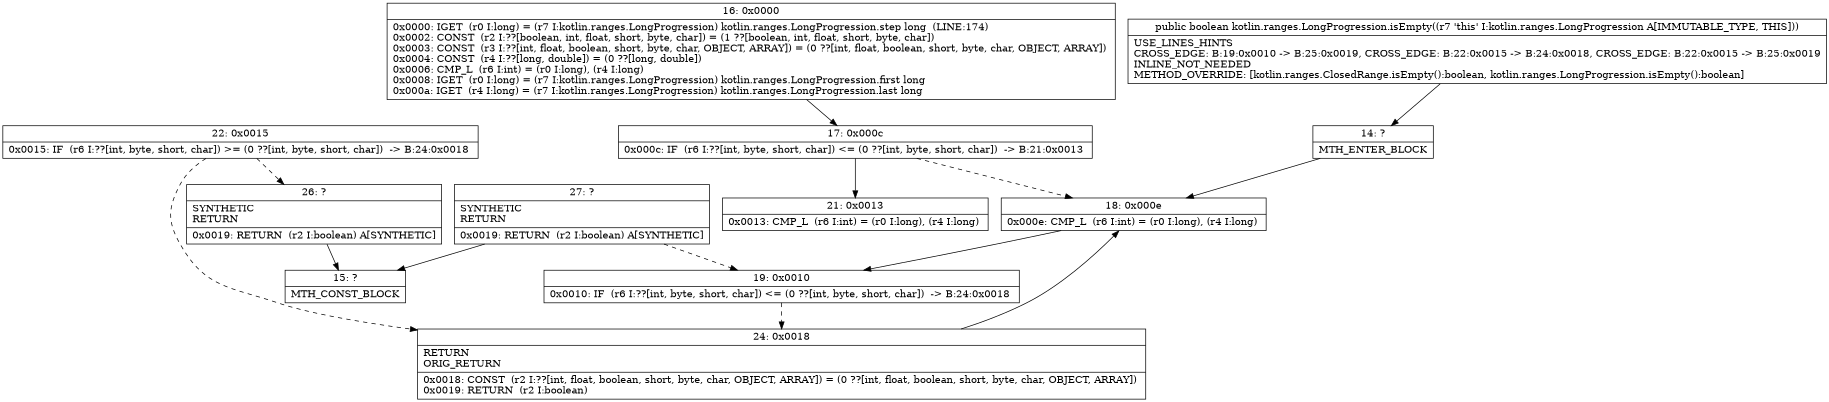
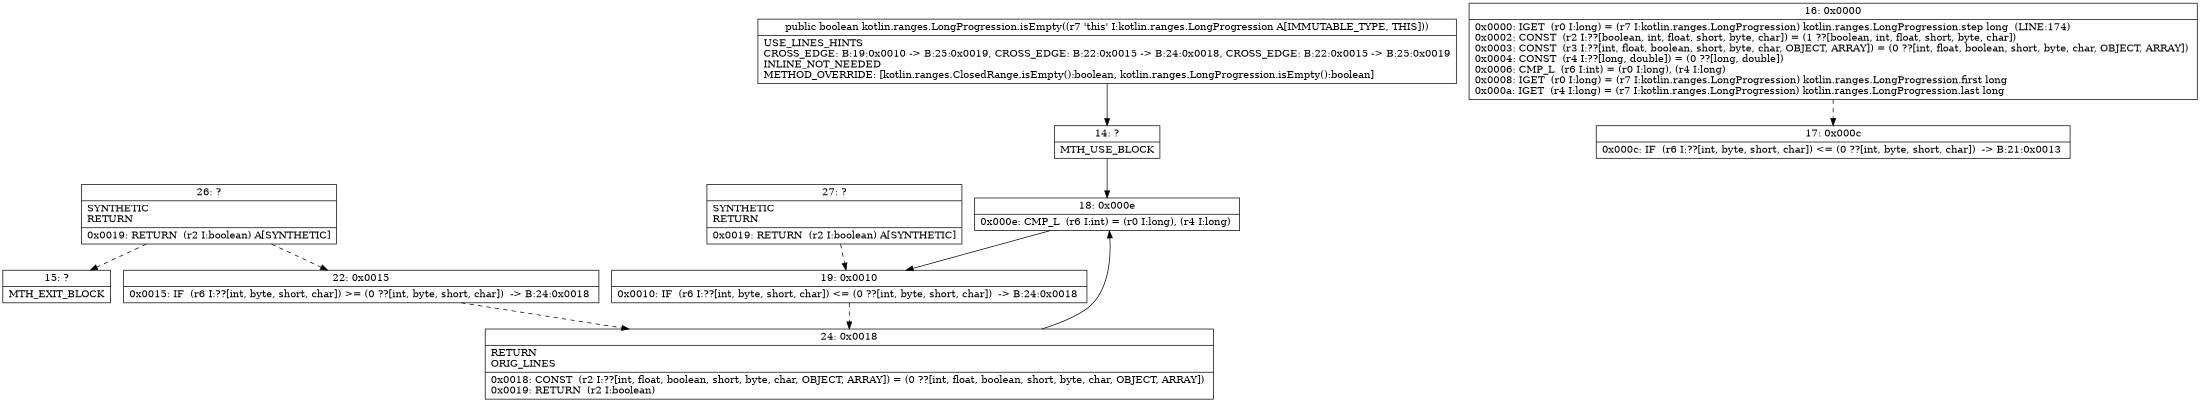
  digraph {
    node [shape=record]
-   n1 [label="{14\:\ ?|MTH_ENTER_BLOCK\l}"]
+   n1 [label="{14\:\ ?|MTH_USE_BLOCK\l}"]
    n2 [label="{18\:\ 0x000e|0x000e: CMP_L  (r6 I:int) = (r0 I:long), (r4 I:long) \l}"]
    n3 [label="{16\:\ 0x0000|0x0000: IGET  (r0 I:long) = (r7 I:kotlin.ranges.LongProgression) kotlin.ranges.LongProgression.step long  (LINE:174)\l0x0002: CONST  (r2 I:??[boolean, int, float, short, byte, char]) = (1 ??[boolean, int, float, short, byte, char]) \l0x0003: CONST  (r3 I:??[int, float, boolean, short, byte, char, OBJECT, ARRAY]) = (0 ??[int, float, boolean, short, byte, char, OBJECT, ARRAY]) \l0x0004: CONST  (r4 I:??[long, double]) = (0 ??[long, double]) \l0x0006: CMP_L  (r6 I:int) = (r0 I:long), (r4 I:long) \l0x0008: IGET  (r0 I:long) = (r7 I:kotlin.ranges.LongProgression) kotlin.ranges.LongProgression.first long \l0x000a: IGET  (r4 I:long) = (r7 I:kotlin.ranges.LongProgression) kotlin.ranges.LongProgression.last long \l}"]
    n4 [label="{17\:\ 0x000c|0x000c: IF  (r6 I:??[int, byte, short, char]) \<= (0 ??[int, byte, short, char])  \-\> B:21:0x0013 \l}"]
-   n5 [label="{21\:\ 0x0013|0x0013: CMP_L  (r6 I:int) = (r0 I:long), (r4 I:long) \l}"]
    n6 [label="{19\:\ 0x0010|0x0010: IF  (r6 I:??[int, byte, short, char]) \<= (0 ??[int, byte, short, char])  \-\> B:24:0x0018 \l}"]
-   n7 [label="{24\:\ 0x0018|RETURN\lORIG_RETURN\l|0x0018: CONST  (r2 I:??[int, float, boolean, short, byte, char, OBJECT, ARRAY]) = (0 ??[int, float, boolean, short, byte, char, OBJECT, ARRAY]) \l0x0019: RETURN  (r2 I:boolean) \l}"]
+   n7 [label="{24\:\ 0x0018|RETURN\lORIG_LINES\l|0x0018: CONST  (r2 I:??[int, float, boolean, short, byte, char, OBJECT, ARRAY]) = (0 ??[int, float, boolean, short, byte, char, OBJECT, ARRAY]) \l0x0019: RETURN  (r2 I:boolean) \l}"]
    n8 [label="{27\:\ ?|SYNTHETIC\lRETURN\l|0x0019: RETURN  (r2 I:boolean) A[SYNTHETIC]\l}"]
-   n9 [label="{15\:\ ?|MTH_CONST_BLOCK\l}"]
+   n9 [label="{15\:\ ?|MTH_EXIT_BLOCK\l}"]
    n10 [label="{22\:\ 0x0015|0x0015: IF  (r6 I:??[int, byte, short, char]) \>= (0 ??[int, byte, short, char])  \-\> B:24:0x0018 \l}"]
    n11 [label="{26\:\ ?|SYNTHETIC\lRETURN\l|0x0019: RETURN  (r2 I:boolean) A[SYNTHETIC]\l}"]
    n12 [label="{public boolean kotlin.ranges.LongProgression.isEmpty((r7 'this' I:kotlin.ranges.LongProgression A[IMMUTABLE_TYPE, THIS]))  | USE_LINES_HINTS\lCROSS_EDGE: B:19:0x0010 \-\> B:25:0x0019, CROSS_EDGE: B:22:0x0015 \-\> B:24:0x0018, CROSS_EDGE: B:22:0x0015 \-\> B:25:0x0019\lINLINE_NOT_NEEDED\lMETHOD_OVERRIDE: [kotlin.ranges.ClosedRange.isEmpty():boolean, kotlin.ranges.LongProgression.isEmpty():boolean]\l}"]
    n1 -> n2
    n2 -> n6
-   n3 -> n4
-   n4 -> n2 [style=dashed]
-   n4 -> n5
+   n3 -> n4 [style=dashed]
    n6 -> n7 [style=dashed]
    n7 -> n2
    n8 -> n6 [style=dashed]
-   n8 -> n9
    n10 -> n7 [style=dashed]
-   n10 -> n11 [style=dashed]
-   n11 -> n9
+   n11 -> n10 [style=dashed]
+   n11 -> n9 [style=dashed]
    n12 -> n1
  }
